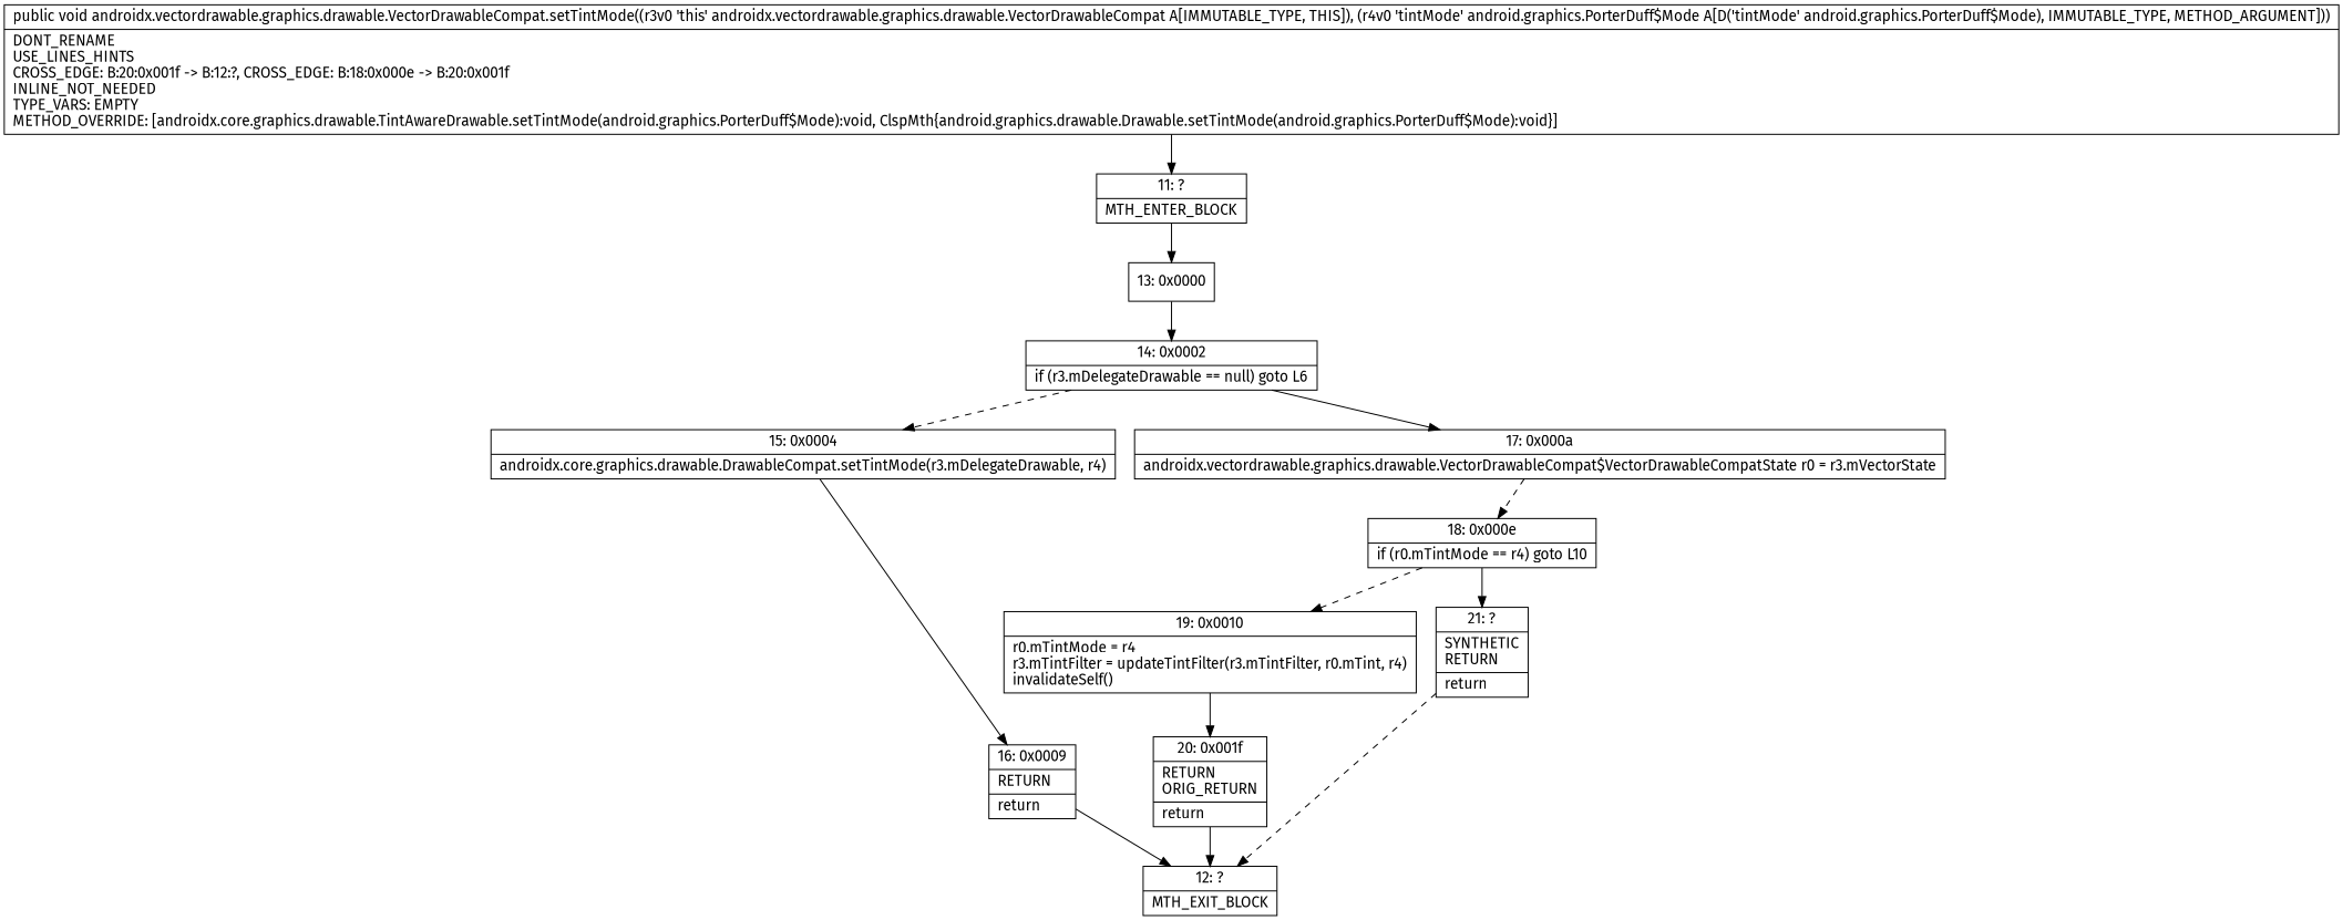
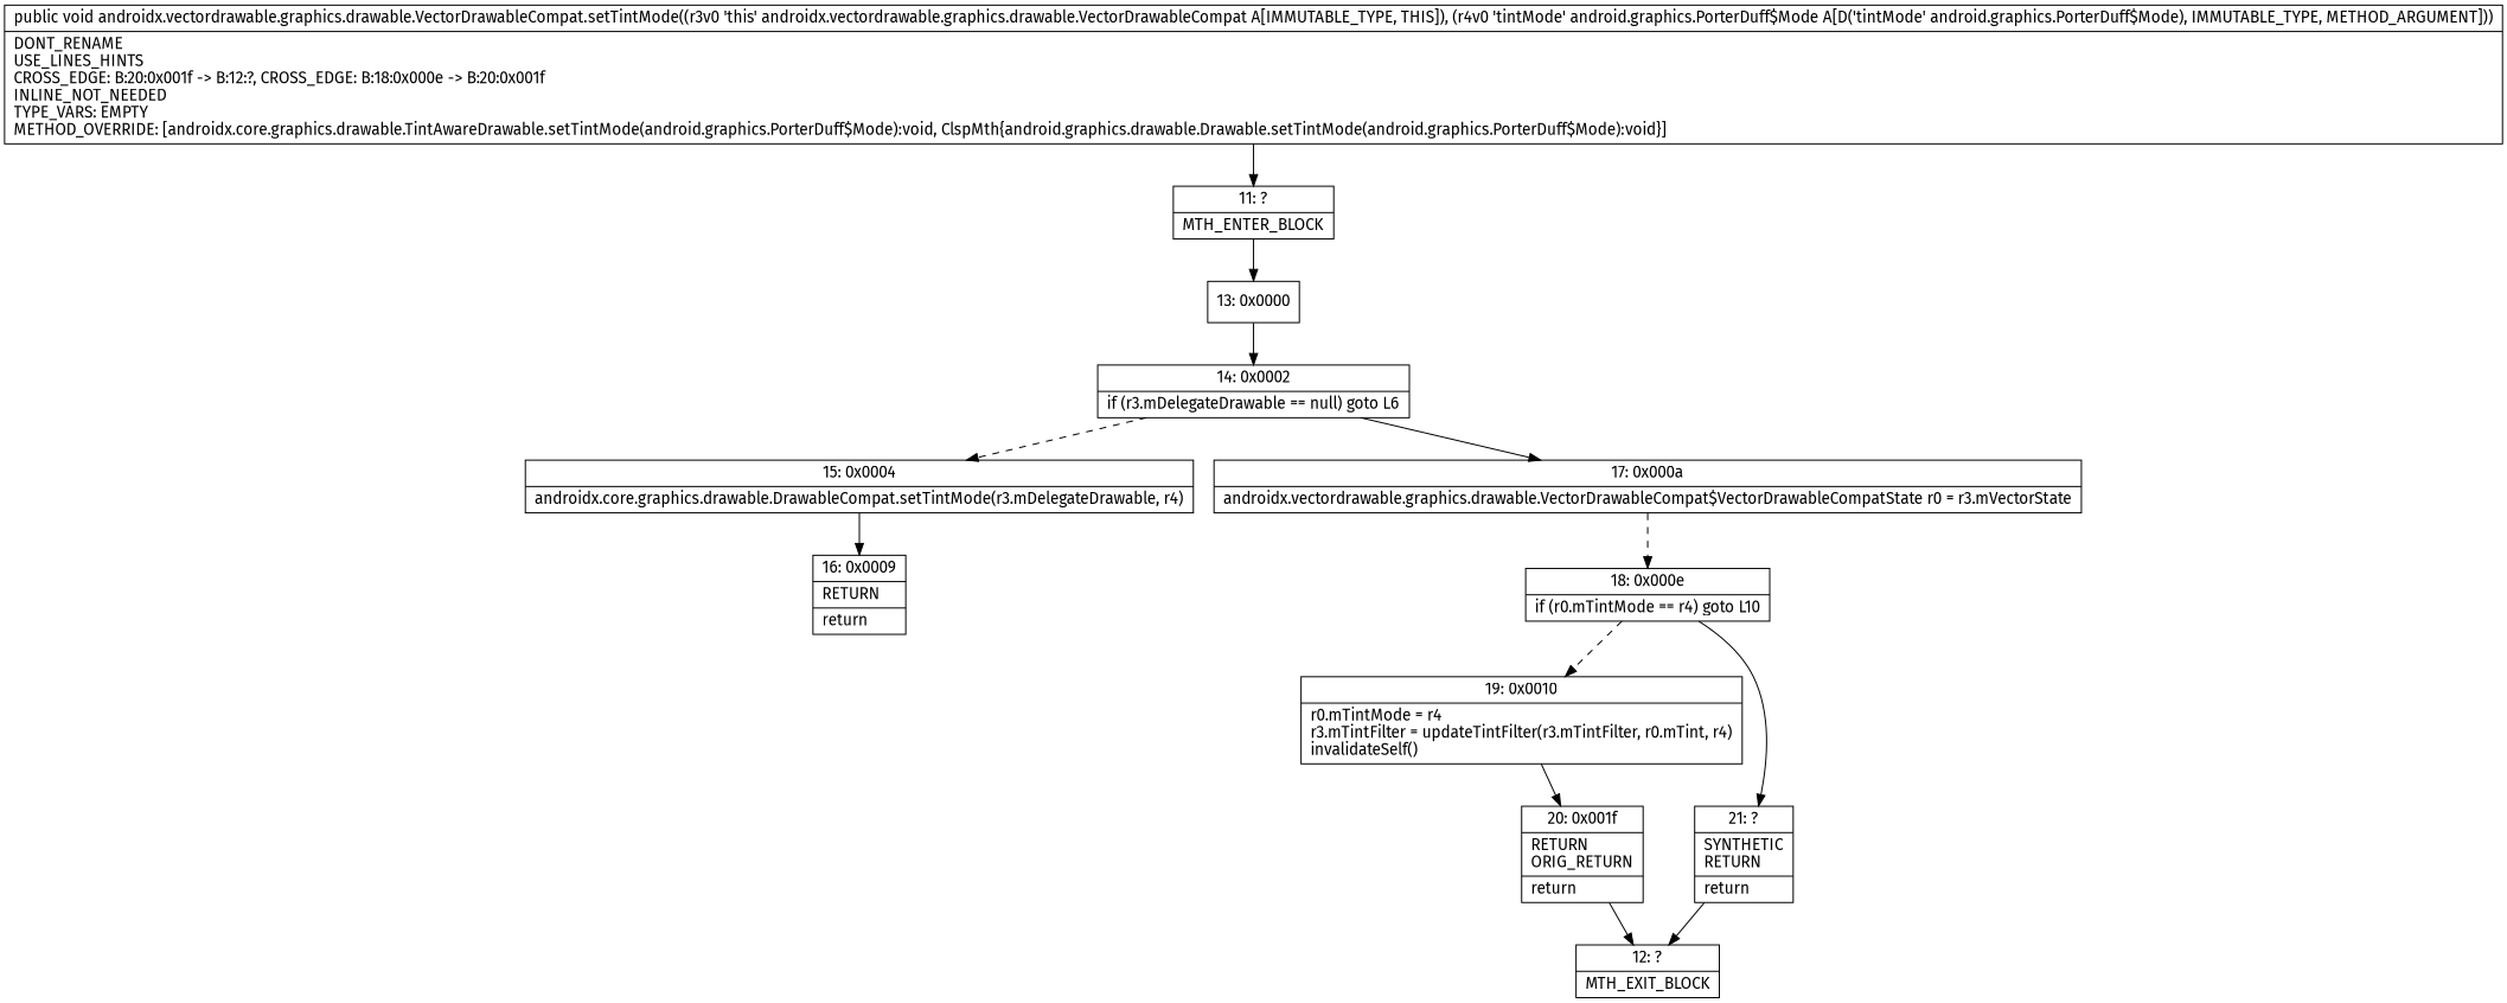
  digraph {
    fontname="Fira Sans"
    node [fontname="Fira Sans" shape=record]
    edge [fontname="Fira Sans"]
    n1 [label="{11\:\ ?|MTH_ENTER_BLOCK\l}"]
    n2 [label="{13\:\ 0x0000}"]
    n3 [label="{14\:\ 0x0002|if (r3.mDelegateDrawable == null) goto L6\l}"]
    n4 [label="{15\:\ 0x0004|androidx.core.graphics.drawable.DrawableCompat.setTintMode(r3.mDelegateDrawable, r4)\l}"]
    n5 [label="{17\:\ 0x000a|androidx.vectordrawable.graphics.drawable.VectorDrawableCompat$VectorDrawableCompatState r0 = r3.mVectorState\l}"]
    n6 [label="{16\:\ 0x0009|RETURN\l|return\l}"]
    n7 [label="{18\:\ 0x000e|if (r0.mTintMode == r4) goto L10\l}"]
    n8 [label="{12\:\ ?|MTH_EXIT_BLOCK\l}"]
    n9 [label="{19\:\ 0x0010|r0.mTintMode = r4\lr3.mTintFilter = updateTintFilter(r3.mTintFilter, r0.mTint, r4)\linvalidateSelf()\l}"]
    n10 [label="{21\:\ ?|SYNTHETIC\lRETURN\l|return\l}"]
    n11 [label="{20\:\ 0x001f|RETURN\lORIG_RETURN\l|return\l}"]
    n12 [label="{public void androidx.vectordrawable.graphics.drawable.VectorDrawableCompat.setTintMode((r3v0 'this' androidx.vectordrawable.graphics.drawable.VectorDrawableCompat A[IMMUTABLE_TYPE, THIS]), (r4v0 'tintMode' android.graphics.PorterDuff$Mode A[D('tintMode' android.graphics.PorterDuff$Mode), IMMUTABLE_TYPE, METHOD_ARGUMENT]))  | DONT_RENAME\lUSE_LINES_HINTS\lCROSS_EDGE: B:20:0x001f \-\> B:12:?, CROSS_EDGE: B:18:0x000e \-\> B:20:0x001f\lINLINE_NOT_NEEDED\lTYPE_VARS: EMPTY\lMETHOD_OVERRIDE: [androidx.core.graphics.drawable.TintAwareDrawable.setTintMode(android.graphics.PorterDuff$Mode):void, ClspMth\{android.graphics.drawable.Drawable.setTintMode(android.graphics.PorterDuff$Mode):void\}]\l}"]
    n1 -> n2
    n2 -> n3
    n3 -> n4 [style=dashed]
    n3 -> n5
    n4 -> n6
    n5 -> n7 [style=dashed]
-   n6 -> n8
    n7 -> n9 [style=dashed]
    n7 -> n10
    n9 -> n11
-   n10 -> n8 [style=dashed]
+   n10 -> n8
    n11 -> n8
    n12 -> n1
  }
